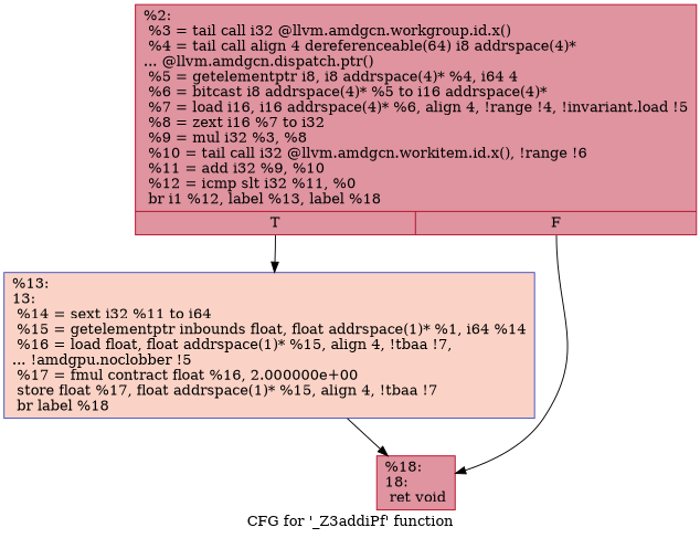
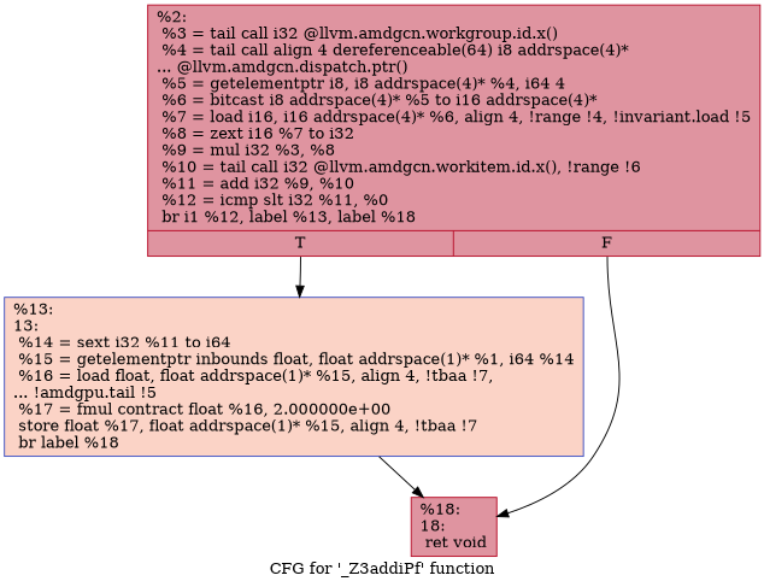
  digraph {
    label="CFG for '_Z3addiPf' function"
    node [color="#b70d28ff" fillcolor="#b70d2870" shape=record style=filled]
    n1 [label="{%2:\l  %3 = tail call i32 @llvm.amdgcn.workgroup.id.x()\l  %4 = tail call align 4 dereferenceable(64) i8 addrspace(4)*\l... @llvm.amdgcn.dispatch.ptr()\l  %5 = getelementptr i8, i8 addrspace(4)* %4, i64 4\l  %6 = bitcast i8 addrspace(4)* %5 to i16 addrspace(4)*\l  %7 = load i16, i16 addrspace(4)* %6, align 4, !range !4, !invariant.load !5\l  %8 = zext i16 %7 to i32\l  %9 = mul i32 %3, %8\l  %10 = tail call i32 @llvm.amdgcn.workitem.id.x(), !range !6\l  %11 = add i32 %9, %10\l  %12 = icmp slt i32 %11, %0\l  br i1 %12, label %13, label %18\l|{<s0>T|<s1>F}}"]
-   n2 [color="#3d50c3ff" fillcolor="#f59c7d70" label="{%13:\l13:                                               \l  %14 = sext i32 %11 to i64\l  %15 = getelementptr inbounds float, float addrspace(1)* %1, i64 %14\l  %16 = load float, float addrspace(1)* %15, align 4, !tbaa !7,\l... !amdgpu.noclobber !5\l  %17 = fmul contract float %16, 2.000000e+00\l  store float %17, float addrspace(1)* %15, align 4, !tbaa !7\l  br label %18\l}"]
+   n2 [color="#3d50c3ff" fillcolor="#f59c7d70" label="{%13:\l13:                                               \l  %14 = sext i32 %11 to i64\l  %15 = getelementptr inbounds float, float addrspace(1)* %1, i64 %14\l  %16 = load float, float addrspace(1)* %15, align 4, !tbaa !7,\l... !amdgpu.tail !5\l  %17 = fmul contract float %16, 2.000000e+00\l  store float %17, float addrspace(1)* %15, align 4, !tbaa !7\l  br label %18\l}"]
    n3 [label="{%18:\l18:                                               \l  ret void\l}"]
    n1 -> n2 [tailport=s0]
    n1 -> n3 [tailport=s1]
    n2 -> n3
  }
